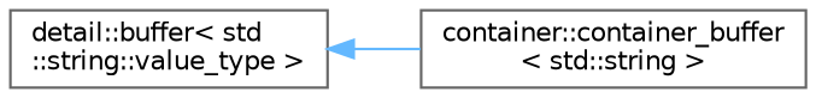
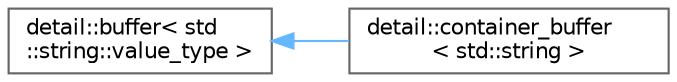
  digraph {
    rankdir=LR
    node [color=grey40 fillcolor=white fontname=Helvetica fontsize=10 shape=box style=filled]
    n1 [height=0.2 label="detail::buffer\< std\l::string::value_type \>" width=0.4]
-   n2 [height=0.2 label="container::container_buffer\l\< std::string \>" width=0.4]
+   n2 [height=0.2 label="detail::container_buffer\l\< std::string \>" width=0.4]
    n1 -> n2 [color=steelblue1 dir=back fontname=Helvetica fontsize=10 labelfontname=Helvetica labelfontsize=10 style=solid]
  }
